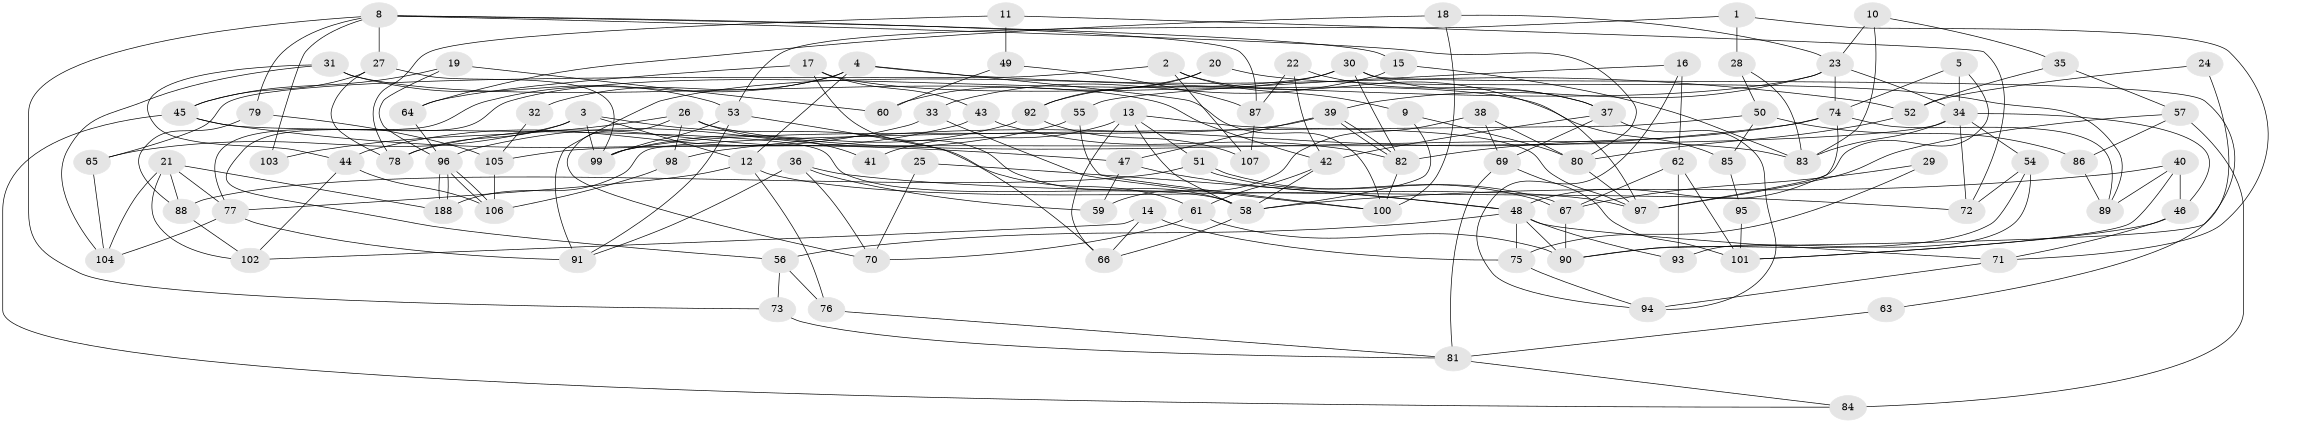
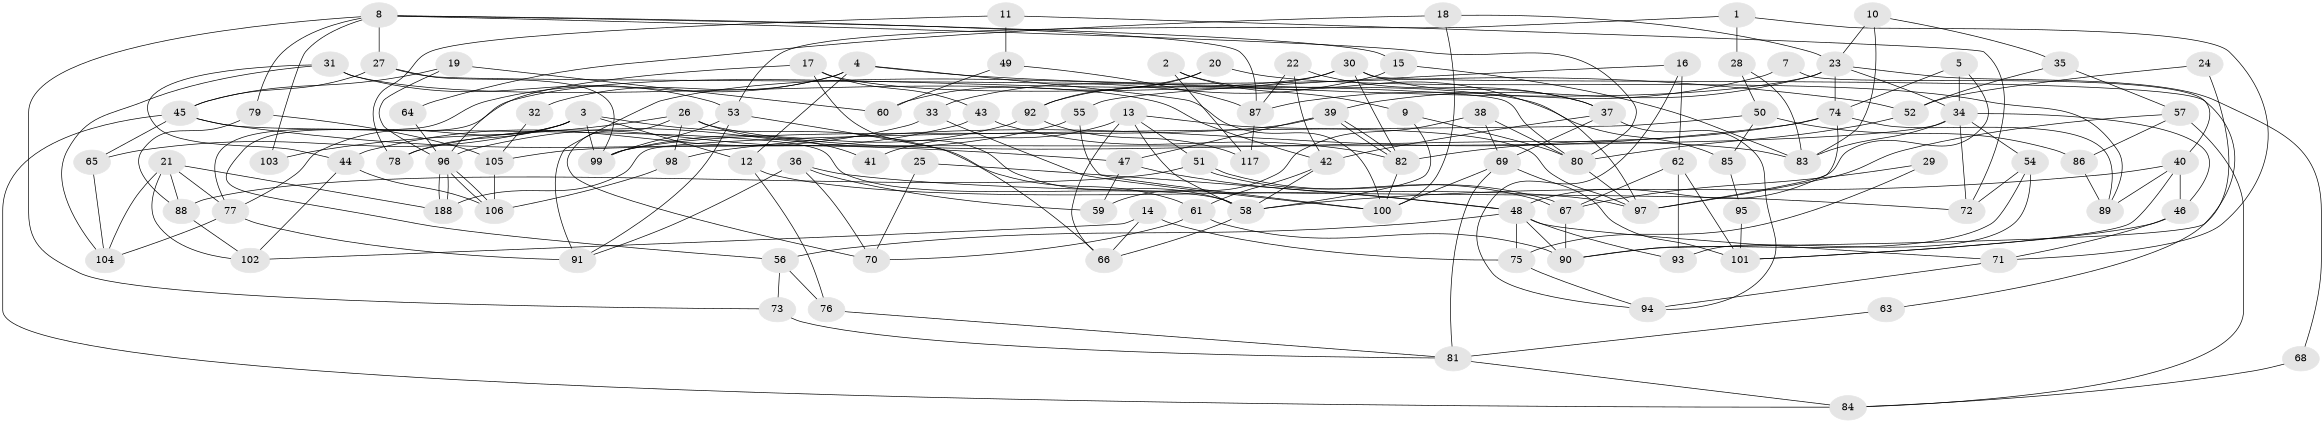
  graph {
    node [color=gray90 style=filled]
    1
    28
    53
    71
    83
    50
    99
    66
    91
    94
    2
    9
    97
-   107
+   107 [label=117]
    80
    58
    3
    12
    61
    65
    77
    78
    76
    90
    70
    104
    4
    32
    52
    100
    105
    5
    34
    48
    74
    72
    46
    54
    75
    56
    93
    89
    98
    82
    11
    49
+   7
    40
    87
    101
    8
    15
    27
    73
    79
    103
    33
    45
    81
    88
    10
    23
    35
    39
+   68
    57
    60
    13
    41
    51
    67
    14
    102
    44
    16
    55
    62
    96
    17
    43
    64
    85
    95
    18
    19
    47
    84
    n88 [label=188]
    106
    20
    92
    21
    22
    37
    42
    69
    24
    25
    26
    86
    29
    30
    63
    31
    36
    59
    38
    1 -- 28
    1 -- 53
    1 -- 71
    28 -- 83
    28 -- 50
    53 -- 99
    53 -- 66
    53 -- 91
    71 -- 94
    50 -- 85
    50 -- n88
    50 -- 86
    2 -- 9
    2 -- 97
    2 -- 107
    9 -- 80
    9 -- 58
    80 -- 97
    58 -- 66
    3 -- 99
    3 -- 12
    3 -- 61
    3 -- 65
-   12 -- 77
+   3 -- 77
    3 -- 78
    12 -- 97
    12 -- 76
    61 -- 90
    61 -- 70
    65 -- 104
    77 -- 91
    77 -- 104
    76 -- 81
    4 -- 12
    4 -- 77
    4 -- 32
    4 -- 52
    4 -- 100
    32 -- 105
    52 -- 80
    105 -- 106
    5 -- 34
    5 -- 48
    5 -- 74
    34 -- 83
    34 -- 105
    34 -- 72
    34 -- 46
    34 -- 54
    48 -- 71
    48 -- 90
    48 -- 75
    48 -- 56
    48 -- 93
    74 -- 97
    74 -- 89
    74 -- 98
    74 -- 82
    46 -- 71
    46 -- 101
    54 -- 90
    54 -- 72
    54 -- 93
    75 -- 94
    56 -- 76
    56 -- 73
    98 -- 106
    82 -- 100
    11 -- 78
    11 -- 72
    11 -- 49
    49 -- 87
    49 -- 60
+   7 -- 40
+   7 -- 87
    40 -- 58
    40 -- 46
    40 -- 89
    40 -- 101
    87 -- 107
    8 -- 80
    8 -- 87
    8 -- 15
    8 -- 27
    8 -- 73
    8 -- 79
    8 -- 103
    15 -- 83
    15 -- 33
    27 -- 99
-   27 -- 78
+   27 -- 80
    27 -- 45
    73 -- 81
    79 -- 105
    79 -- 88
    33 -- 100
    33 -- 44
    45 -- 58
-   2 -- 65
+   45 -- 65
    45 -- 47
    45 -- 84
    81 -- 84
    88 -- 102
    10 -- 83
    10 -- 23
    10 -- 35
    23 -- 91
    23 -- 34
    23 -- 74
    23 -- 39
+   23 -- 68
    35 -- 52
    35 -- 57
    39 -- 99
    39 -- 82
    39 -- 82
    39 -- 47
+   68 -- 84
    57 -- 97
    57 -- 84
    57 -- 86
    13 -- 66
    13 -- 97
    13 -- 58
    13 -- 41
    13 -- 51
    51 -- 88
    51 -- 67
    51 -- 67
    67 -- 90
    14 -- 66
    14 -- 75
    14 -- 102
    44 -- 102
    44 -- 106
    16 -- 94
    16 -- 55
    16 -- 62
    55 -- 100
    55 -- 96
    62 -- 93
    62 -- 101
    62 -- 67
    96 -- n88
    96 -- n88
    96 -- 106
    96 -- 106
    17 -- 58
    17 -- 43
-   17 -- 64
+   17 -- 96
    17 -- 85
    43 -- 78
    43 -- 82
    64 -- 96
    85 -- 95
    95 -- 101
    18 -- 100
    18 -- 23
    18 -- 64
    19 -- 45
    19 -- 60
    19 -- 96
    47 -- 48
    47 -- 59
    20 -- 89
    20 -- 60
    20 -- 92
    92 -- 99
    92 -- 107
    21 -- 77
    21 -- 104
    21 -- 88
    21 -- 102
    21 -- n88
    22 -- 87
    22 -- 37
    22 -- 42
    37 -- 94
    37 -- 42
    37 -- 69
    42 -- 58
    42 -- 61
+   69 -- 100
    69 -- 101
    69 -- 81
    24 -- 90
    24 -- 52
    25 -- 70
    25 -- 48
    26 -- 83
    26 -- 70
    26 -- 98
    26 -- 103
    26 -- 41
    86 -- 89
    29 -- 75
    29 -- 67
    30 -- 56
    30 -- 82
    30 -- 92
    30 -- 37
    30 -- 63
    63 -- 81
    31 -- 53
    31 -- 104
    31 -- 44
    31 -- 42
    36 -- 91
    36 -- 70
    36 -- 72
    36 -- 59
    38 -- 80
    38 -- 69
    38 -- 59
  }
